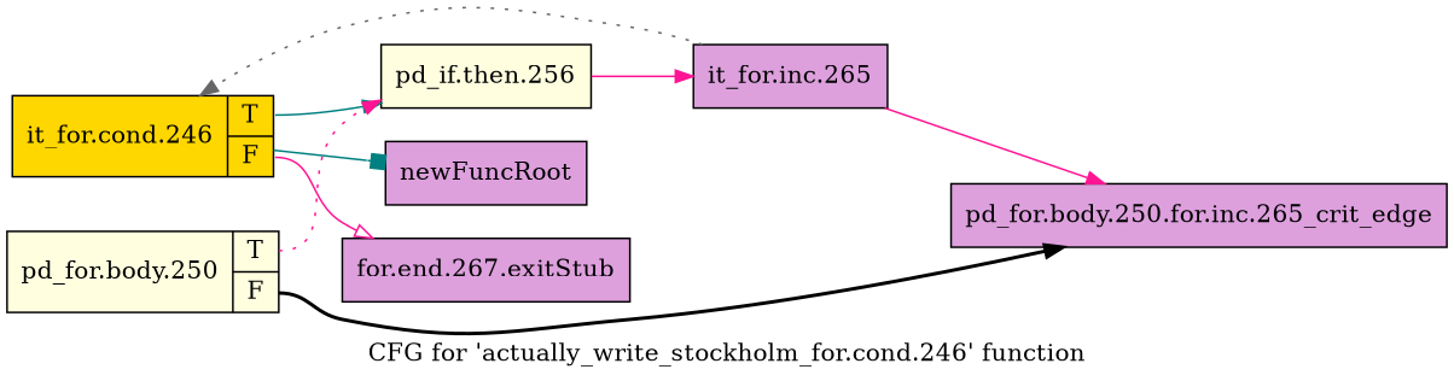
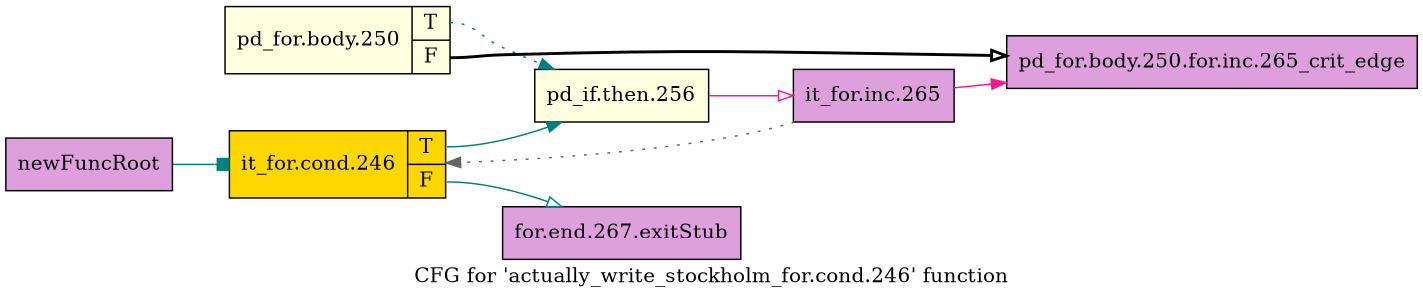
  digraph {
    label="CFG for 'actually_write_stockholm_for.cond.246' function"
    rankdir=LR
    node [fillcolor=plum shape=record style=filled]
    edge [arrowhead=normal color=teal style=solid]
    n1 [label="{newFuncRoot}"]
    n2 [fillcolor=gold label="{it_for.cond.246|{<s0>T|<s1>F}}"]
    n3 [label="{for.end.267.exitStub}"]
    n4 [fillcolor=lightyellow label="{pd_if.then.256}"]
    n5 [fillcolor=lightyellow label="{pd_for.body.250|{<s0>T|<s1>F}}"]
    n6 [label="{pd_for.body.250.for.inc.265_crit_edge}"]
    n7 [label="{it_for.inc.265}"]
-   n2 -> n1 [arrowhead=box]
-   n2 -> n3 [arrowhead=onormal color=deeppink tailport=s1]
+   n1 -> n2 [arrowhead=box]
+   n2 -> n3 [arrowhead=onormal tailport=s1]
    n2 -> n4 [tailport=s0]
-   n4 -> n7 [color=deeppink]
-   n5 -> n4 [color=deeppink style=dotted tailport=s0]
-   n5 -> n6 [color=black style=bold tailport=s1]
+   n4 -> n7 [arrowhead=onormal color=deeppink]
+   n5 -> n4 [style=dotted tailport=s0]
+   n5 -> n6 [arrowhead=onormal color=black style=bold tailport=s1]
    n7 -> n2 [color=gray40 style=dotted]
    n7 -> n6 [color=deeppink]
  }
